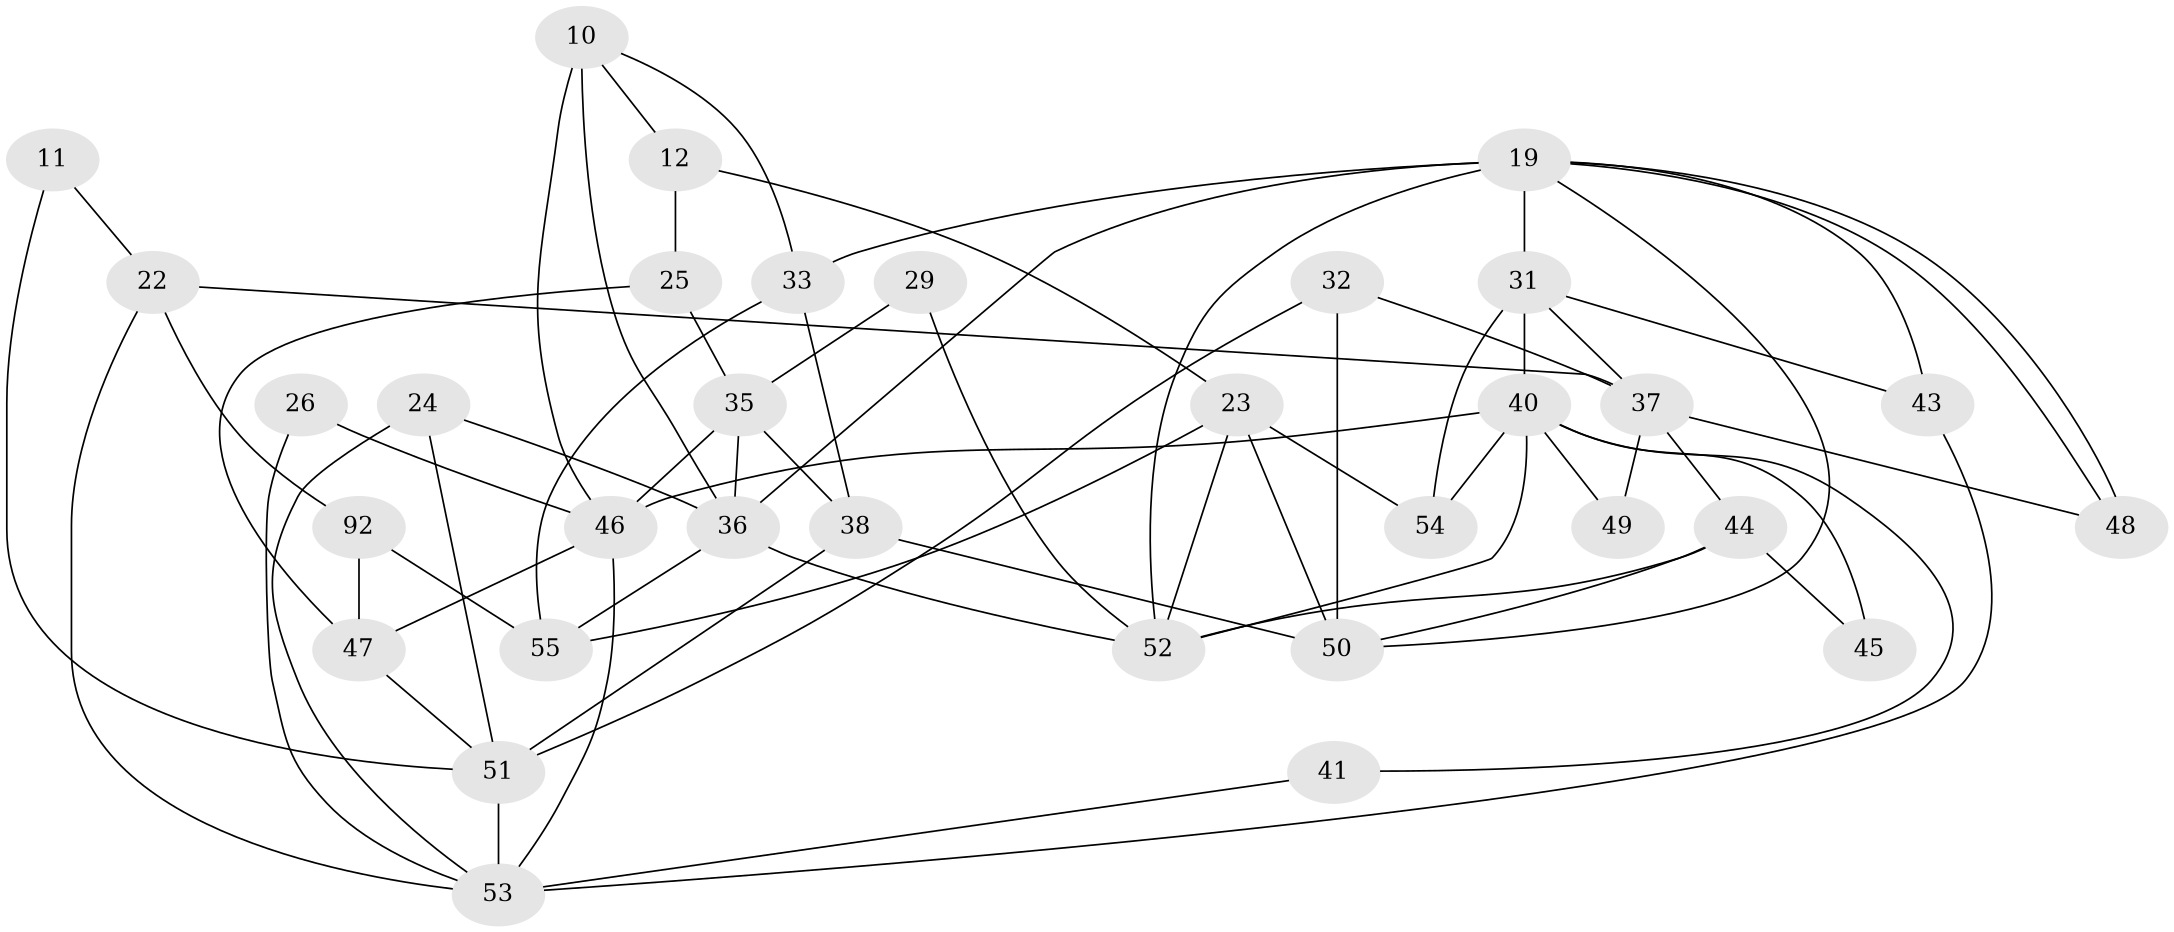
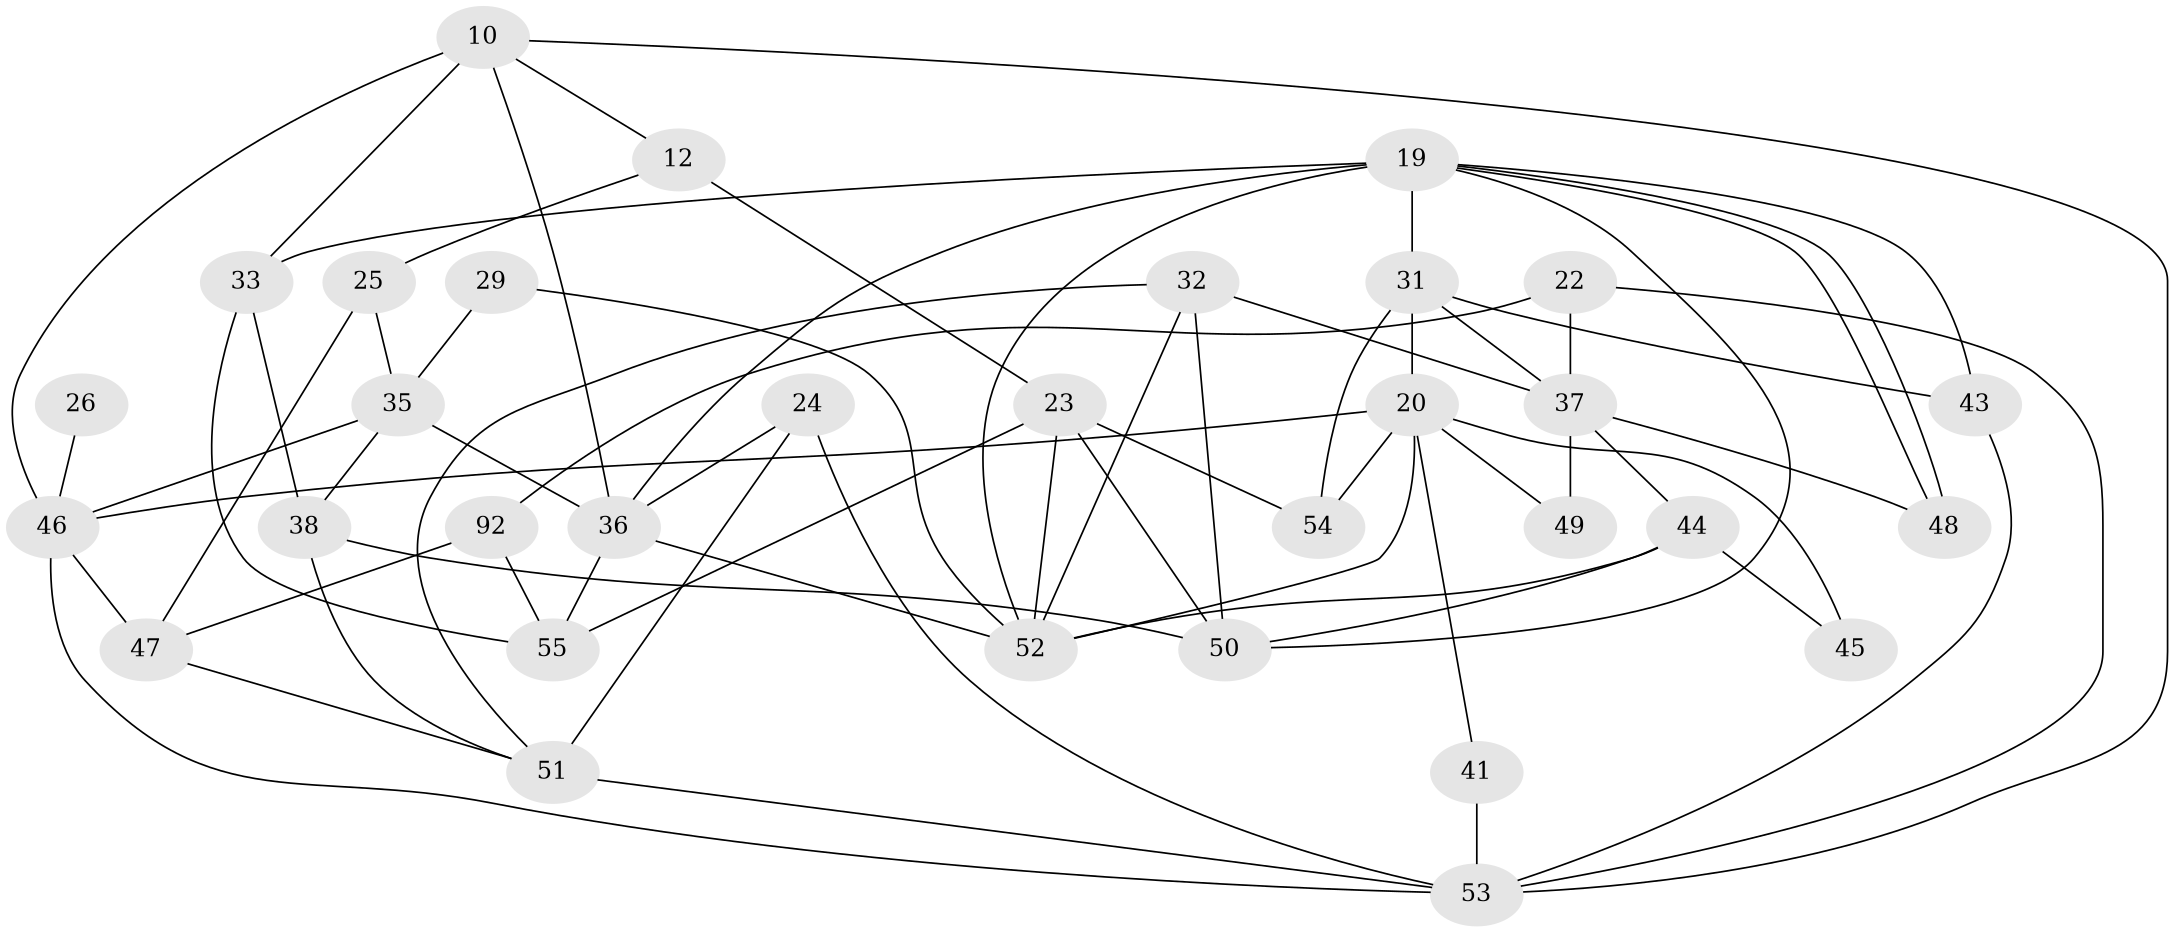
  graph {
    node [color=gray90 style=filled]
    10
    12
    33 [super="+14"]
    36 [super="+4"]
    46 [super="+30"]
    53 [super="+27+34"]
    23
    25
    55
    38
    52 [super="+3+39"]
    47
-   11
    22
    51
    37
    n17 [label=92 super="+20"]
    50
    54
    35
    19 [super="+9+16"]
    31 [super="+28"]
    43 [super="+7"]
    48
-   40 [super="+5+15"]
+   40 [super="+5+15" label=20]
    44
    49
    24 [super="+21"]
    32 [super="+13"]
    26
    29
    41
    45 [super="+17"]
    10 -- 12
    10 -- 33
    10 -- 36
    10 -- 46 [weight=2]
-   26 -- 53
+   10 -- 53
    12 -- 23
    12 -- 25
    33 -- 55
    33 -- 38
    36 -- 55
    36 -- 52 [weight=2]
    46 -- 53
    46 -- 47 [weight=2]
    23 -- 55
    23 -- 52 [weight=2]
    23 -- 50
    23 -- 54
    25 -- 47
    25 -- 35
    38 -- 51
    38 -- 50
    47 -- 51
-   11 -- 22
-   11 -- 51
    22 -- 53
    22 -- 37
    22 -- n17
    51 -- 53 [weight=2]
    37 -- 48
    37 -- 44
    37 -- 49
    n17 -- 55
    n17 -- 47
    35 -- 36
    35 -- 46
    35 -- 38
    19 -- 33 [weight=2]
    19 -- 36
    19 -- 52 [weight=2]
    19 -- 50
    19 -- 31 [weight=2]
    19 -- 43 [weight=2]
    19 -- 48
    19 -- 48
    31 -- 37
    31 -- 54 [weight=2]
    31 -- 43
    31 -- 40
    43 -- 53 [weight=2]
    40 -- 46 [weight=2]
    40 -- 52 [weight=2]
    40 -- 54 [weight=3]
    40 -- 49
    40 -- 41
    40 -- 45 [weight=2]
    44 -- 52
    44 -- 50
    44 -- 45
    24 -- 36
    24 -- 53
    24 -- 51
+   32 -- 52
    32 -- 51
    32 -- 37
    32 -- 50
    26 -- 46
    29 -- 52
    29 -- 35
    41 -- 53
  }
